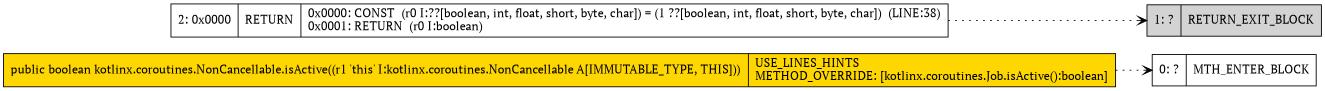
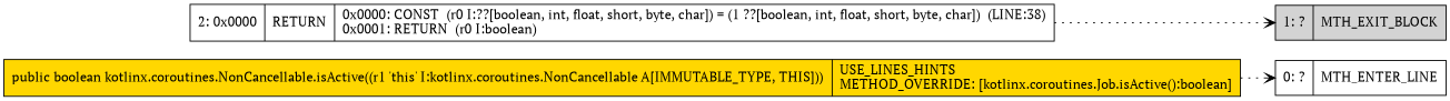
  digraph {
    fontname="PT Serif"
    rankdir=LR
    node [fillcolor=white fontname="PT Serif" shape=record style=filled]
    edge [arrowhead=vee fontname="PT Serif" style=dotted]
-   n1 [label="{0\:\ ?|MTH_ENTER_BLOCK\l}"]
+   n1 [label="{0\:\ ?|MTH_ENTER_LINE\l}"]
    n2 [label="{2\:\ 0x0000|RETURN\l|0x0000: CONST  (r0 I:??[boolean, int, float, short, byte, char]) = (1 ??[boolean, int, float, short, byte, char])  (LINE:38)\l0x0001: RETURN  (r0 I:boolean) \l}"]
-   n3 [fillcolor=lightgrey label="{1\:\ ?|RETURN_EXIT_BLOCK\l}"]
+   n3 [fillcolor=lightgrey label="{1\:\ ?|MTH_EXIT_BLOCK\l}"]
    n4 [fillcolor=gold label="{public boolean kotlinx.coroutines.NonCancellable.isActive((r1 'this' I:kotlinx.coroutines.NonCancellable A[IMMUTABLE_TYPE, THIS]))  | USE_LINES_HINTS\lMETHOD_OVERRIDE: [kotlinx.coroutines.Job.isActive():boolean]\l}"]
    n2 -> n3
    n4 -> n1
  }
